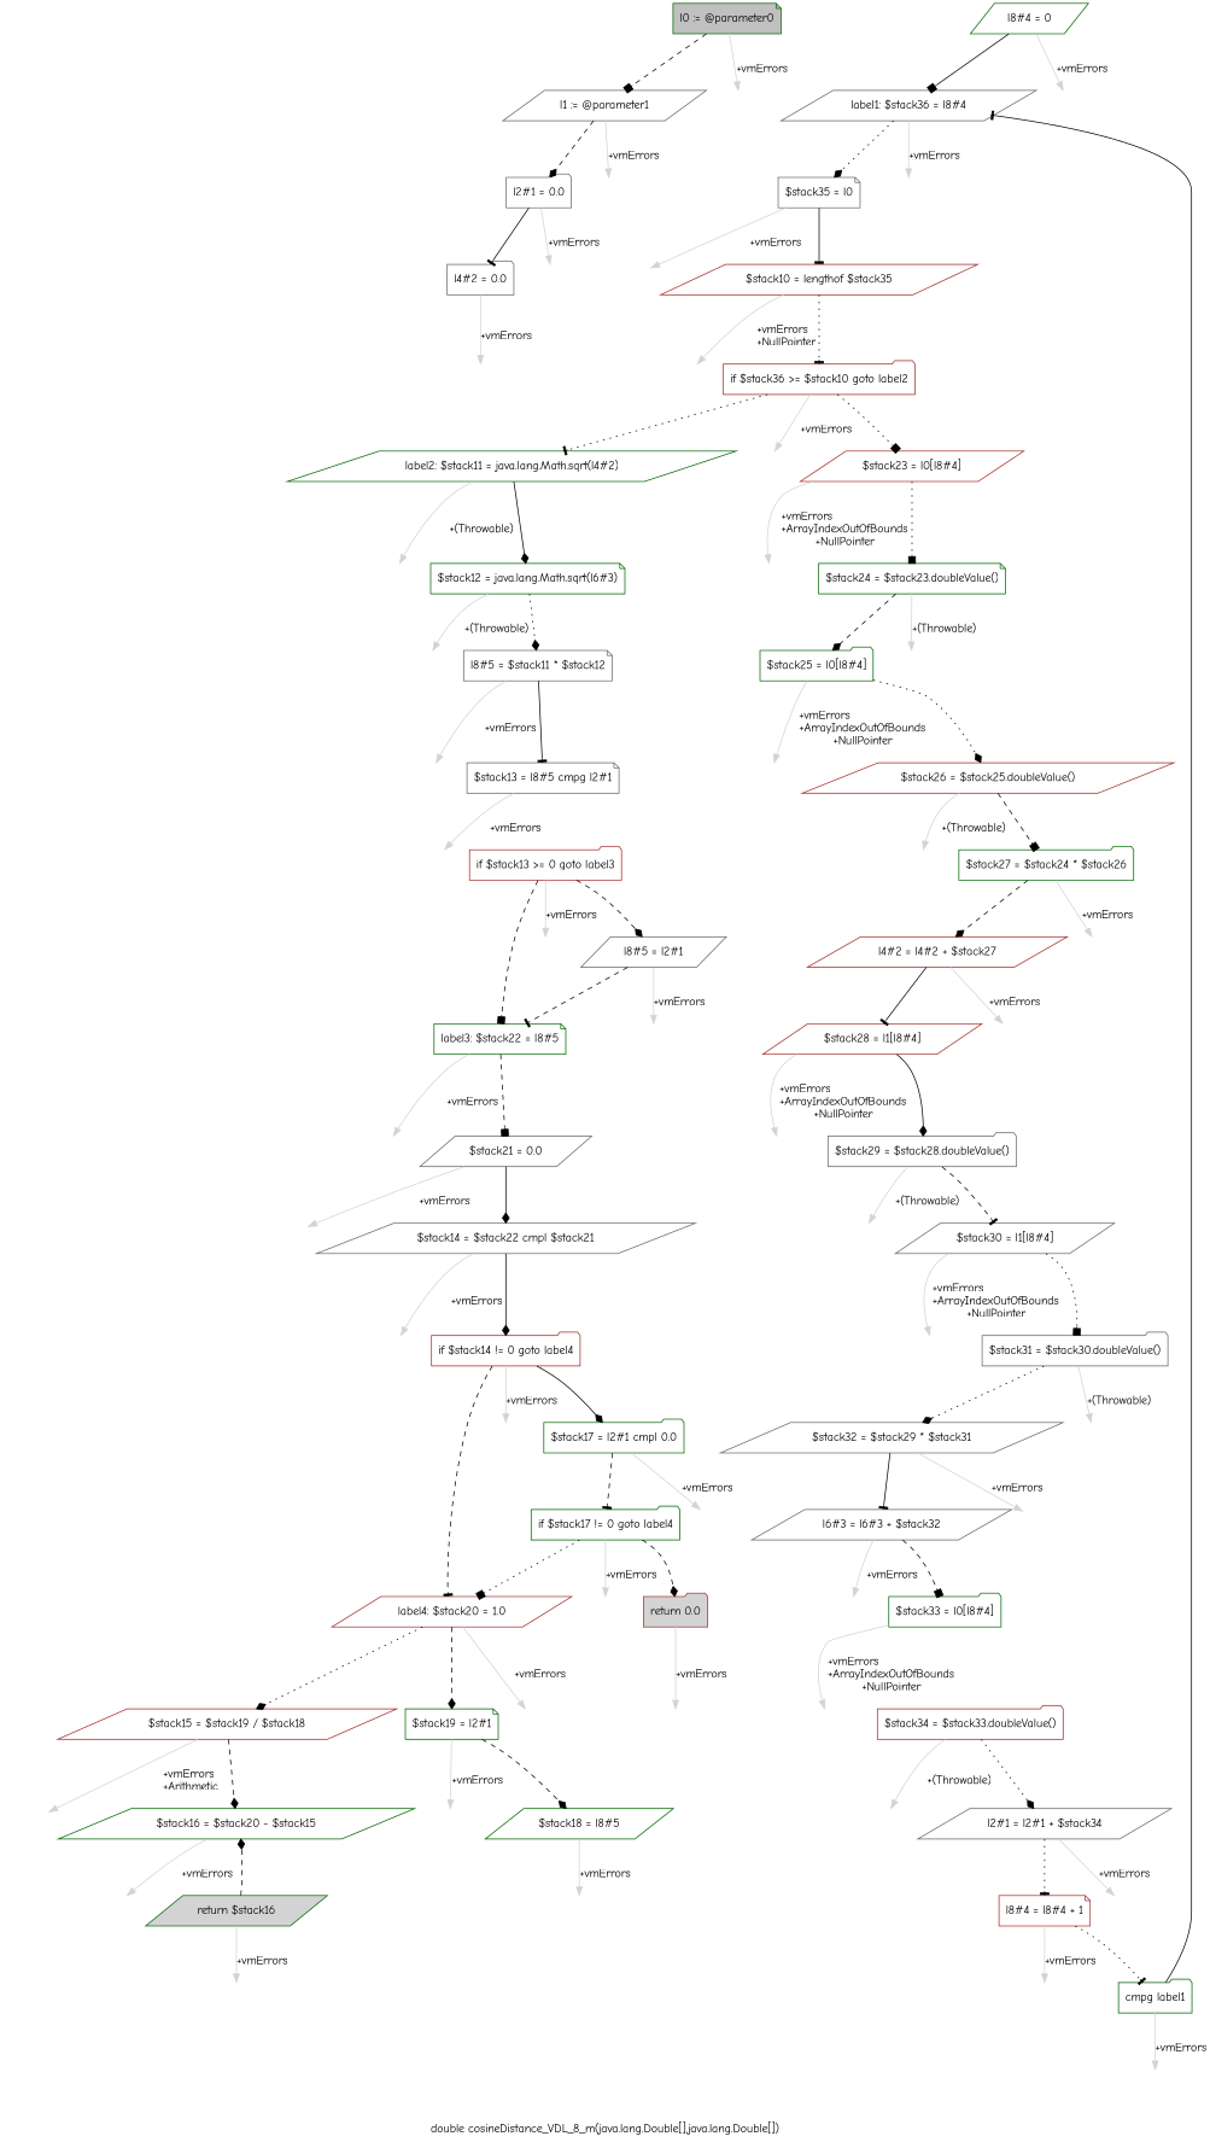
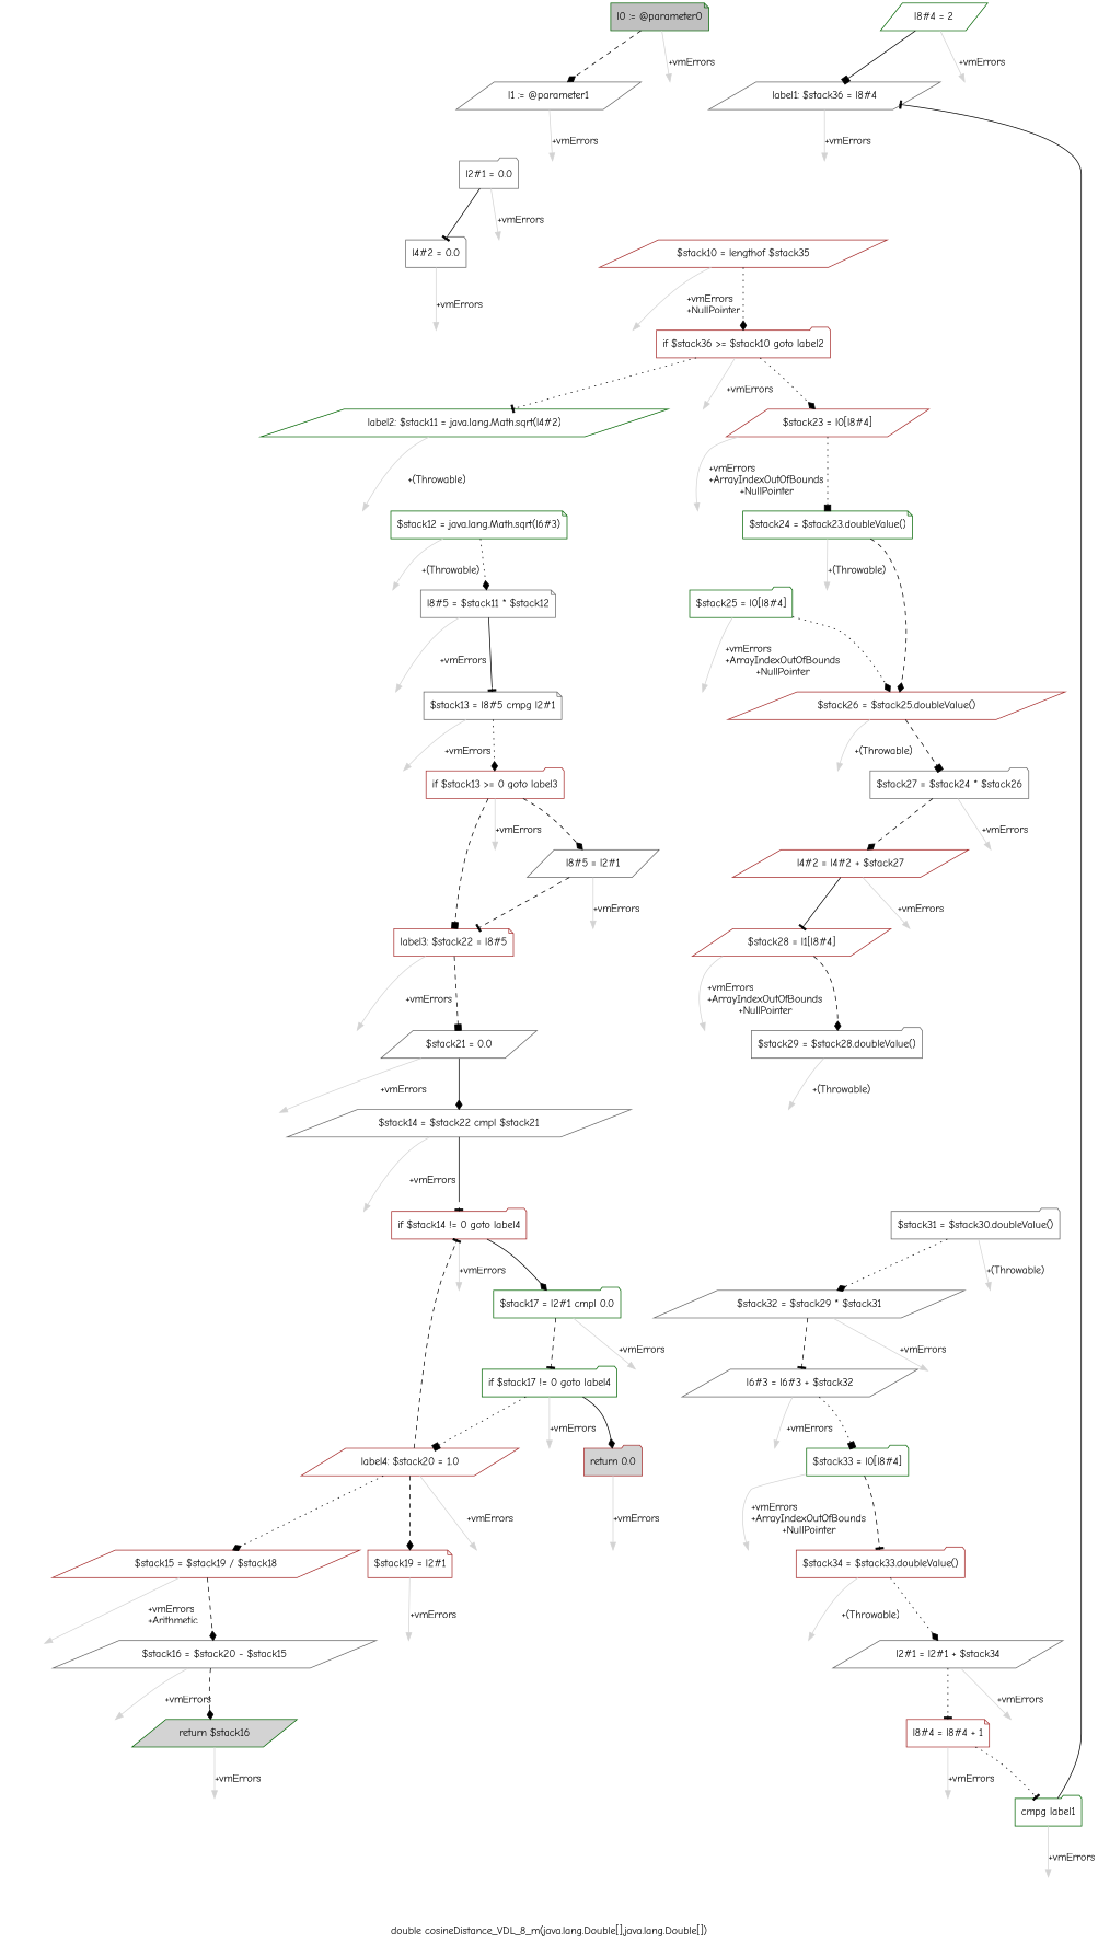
  digraph {
    fontname="Comic Neue"
    label="double cosineDistance_VDL_8_m(java.lang.Double[],java.lang.Double[])"
    node [fontname="Comic Neue" shape=box style=invis]
    edge [color=black fontname="Comic Neue"]
    n1 [color=darkgreen fillcolor=gray label="l0 := @parameter0" shape=note style=filled]
    n2 [color=gray40 label="l1 := @parameter1" shape=parallelogram style=""]
    n3 [label=Esc]
    n4 [color=gray40 label="l2#1 = 0.0" shape=folder style=""]
    n5 [label=Esc]
    n6 [color=gray40 label="l4#2 = 0.0" shape=folder style=""]
    n7 [label=Esc]
    n8 [label=Esc]
-   n9 [color=darkgreen label="l8#4 = 0" shape=parallelogram style=""]
+   n9 [color=darkgreen label="l8#4 = 2" shape=parallelogram style=""]
    n10 [color=gray40 label="label1: $stack36 = l8#4" shape=parallelogram style=""]
    n11 [label=Esc]
    n12 [label=Esc]
-   n13 [color=gray40 label="$stack35 = l0" shape=note style=""]
    n14 [label=Esc]
    n15 [color=brown label="$stack10 = lengthof $stack35" shape=parallelogram style=""]
    n16 [label=Esc]
    n17 [color=brown label="if $stack36 >= $stack10 goto label2" shape=folder style=""]
    n18 [label=Esc]
    n19 [color=brown label="$stack23 = l0[l8#4]" shape=parallelogram style=""]
    n20 [color=darkgreen label="label2: $stack11 = java.lang.Math.sqrt(l4#2)" shape=parallelogram style=""]
    n21 [label=Esc]
    n22 [color=darkgreen label="$stack24 = $stack23.doubleValue()" shape=note style=""]
    n23 [label=Esc]
    n24 [color=darkgreen label="$stack12 = java.lang.Math.sqrt(l6#3)" shape=note style=""]
    n25 [label=Esc]
    n26 [color=darkgreen label="$stack25 = l0[l8#4]" shape=folder style=""]
    n27 [label=Esc]
    n28 [color=gray40 label="l8#5 = $stack11 * $stack12" shape=note style=""]
    n29 [label=Esc]
    n30 [color=brown label="$stack26 = $stack25.doubleValue()" shape=parallelogram style=""]
    n31 [label=Esc]
-   n32 [color=darkgreen label="$stack27 = $stack24 * $stack26" shape=folder style=""]
+   n32 [color=gray40 label="$stack27 = $stack24 * $stack26" shape=folder style=""]
    n33 [label=Esc]
    n34 [color=brown label="l4#2 = l4#2 + $stack27" shape=parallelogram style=""]
    n35 [label=Esc]
    n36 [color=brown label="$stack28 = l1[l8#4]" shape=parallelogram style=""]
    n37 [label=Esc]
    n38 [color=gray40 label="$stack29 = $stack28.doubleValue()" shape=folder style=""]
    n39 [label=Esc]
-   n40 [color=gray40 label="$stack30 = l1[l8#4]" shape=parallelogram style=""]
    n41 [label=Esc]
    n42 [color=gray40 label="$stack31 = $stack30.doubleValue()" shape=folder style=""]
    n43 [label=Esc]
    n44 [color=gray40 label="$stack32 = $stack29 * $stack31" shape=parallelogram style=""]
    n45 [label=Esc]
    n46 [color=gray40 label="l6#3 = l6#3 + $stack32" shape=parallelogram style=""]
    n47 [label=Esc]
    n48 [color=darkgreen label="$stack33 = l0[l8#4]" shape=folder style=""]
    n49 [label=Esc]
    n50 [color=brown label="$stack34 = $stack33.doubleValue()" shape=folder style=""]
    n51 [label=Esc]
    n52 [color=gray40 label="l2#1 = l2#1 + $stack34" shape=parallelogram style=""]
    n53 [label=Esc]
    n54 [color=brown label="l8#4 = l8#4 + 1" shape=note style=""]
    n55 [label=Esc]
    n56 [color=darkgreen label="cmpg label1" shape=folder style=""]
    n57 [label=Esc]
    n58 [label=Esc]
    n59 [color=gray40 label="$stack13 = l8#5 cmpg l2#1" shape=note style=""]
    n60 [label=Esc]
    n61 [color=brown label="if $stack13 >= 0 goto label3" shape=folder style=""]
    n62 [label=Esc]
    n63 [color=gray40 label="l8#5 = l2#1" shape=parallelogram style=""]
-   n64 [color=darkgreen label="label3: $stack22 = l8#5" shape=note style=""]
+   n64 [color=brown label="label3: $stack22 = l8#5" shape=note style=""]
    n65 [label=Esc]
    n66 [label=Esc]
    n67 [color=gray40 label="$stack21 = 0.0" shape=parallelogram style=""]
    n68 [label=Esc]
    n69 [color=gray40 label="$stack14 = $stack22 cmpl $stack21" shape=parallelogram style=""]
    n70 [label=Esc]
    n71 [color=brown label="if $stack14 != 0 goto label4" shape=folder style=""]
    n72 [label=Esc]
    n73 [color=darkgreen label="$stack17 = l2#1 cmpl 0.0" shape=folder style=""]
    n74 [color=brown label="label4: $stack20 = 1.0" shape=parallelogram style=""]
    n75 [label=Esc]
    n76 [color=darkgreen label="if $stack17 != 0 goto label4" shape=folder style=""]
    n77 [label=Esc]
-   n78 [color=darkgreen label="$stack19 = l2#1" shape=note style=""]
+   n78 [color=brown label="$stack19 = l2#1" shape=note style=""]
    n79 [label=Esc]
    n80 [color=brown label="$stack15 = $stack19 / $stack18" shape=parallelogram style=""]
    n81 [color=brown fillcolor=lightgray label="return 0.0" shape=folder style=filled]
    n82 [label=Esc]
-   n83 [color=darkgreen label="$stack18 = l8#5" shape=parallelogram style=""]
    n84 [label=Esc]
    n85 [label=Esc]
    n86 [label=Esc]
-   n87 [color=darkgreen label="$stack16 = $stack20 - $stack15" shape=parallelogram style=""]
+   n87 [color=gray40 label="$stack16 = $stack20 - $stack15" shape=parallelogram style=""]
    n88 [label=Esc]
    n89 [color=darkgreen fillcolor=lightgray label="return $stack16" shape=parallelogram style=filled]
    n90 [label=Esc]
    n91 [label=Esc]
-   n1 -> n2 [arrowhead=box style=dashed]
+   n1 -> n2 [arrowhead=diamond style=dashed]
    n1 -> n3 [color=lightgray label="\l+vmErrors"]
-   n2 -> n4 [arrowhead=diamond style=dashed]
    n2 -> n5 [color=lightgray label="\l+vmErrors"]
    n4 -> n6 [arrowhead=tee style=solid]
    n4 -> n7 [color=lightgray label="\l+vmErrors"]
    n6 -> n8 [color=lightgray label="\l+vmErrors"]
    n9 -> n10 [arrowhead=box style=solid]
    n9 -> n11 [color=lightgray label="\l+vmErrors"]
-   n10 -> n13 [arrowhead=diamond style=dotted]
    n10 -> n14 [color=lightgray label="\l+vmErrors"]
-   n13 -> n15 [arrowhead=tee style=solid]
-   n13 -> n16 [color=lightgray label="\l+vmErrors"]
-   n15 -> n17 [arrowhead=tee style=dotted]
+   n15 -> n17 [arrowhead=diamond style=dotted]
    n15 -> n18 [color=lightgray label="\l+vmErrors\l+NullPointer"]
-   n17 -> n19 [arrowhead=box style=dotted]
+   n17 -> n19 [arrowhead=diamond style=dotted]
    n17 -> n20 [arrowhead=tee style=dotted]
    n17 -> n21 [color=lightgray label="\l+vmErrors"]
    n19 -> n22 [arrowhead=box style=dotted]
    n19 -> n23 [color=lightgray label="\l+vmErrors\l+ArrayIndexOutOfBounds\l+NullPointer"]
-   n20 -> n24 [arrowhead=diamond style=solid]
    n20 -> n25 [color=lightgray label="\l+(Throwable)"]
-   n22 -> n26 [arrowhead=diamond style=dashed]
+   n22 -> n30 [arrowhead=diamond style=dashed]
    n22 -> n27 [color=lightgray label="\l+(Throwable)"]
    n24 -> n28 [arrowhead=diamond style=dotted]
    n24 -> n29 [color=lightgray label="\l+(Throwable)"]
    n26 -> n30 [arrowhead=diamond style=dotted]
    n26 -> n31 [color=lightgray label="\l+vmErrors\l+ArrayIndexOutOfBounds\l+NullPointer"]
    n28 -> n59 [arrowhead=tee style=solid]
    n28 -> n60 [color=lightgray label="\l+vmErrors"]
    n30 -> n32 [arrowhead=box style=dashed]
    n30 -> n33 [color=lightgray label="\l+(Throwable)"]
    n32 -> n34 [arrowhead=diamond style=dashed]
    n32 -> n35 [color=lightgray label="\l+vmErrors"]
    n34 -> n36 [arrowhead=tee style=solid]
    n34 -> n37 [color=lightgray label="\l+vmErrors"]
-   n36 -> n38 [arrowhead=diamond style=solid]
+   n36 -> n38 [arrowhead=diamond style=dashed]
    n36 -> n39 [color=lightgray label="\l+vmErrors\l+ArrayIndexOutOfBounds\l+NullPointer"]
-   n38 -> n40 [arrowhead=tee style=dashed]
    n38 -> n41 [color=lightgray label="\l+(Throwable)"]
-   n40 -> n42 [arrowhead=box style=dotted]
-   n40 -> n43 [color=lightgray label="\l+vmErrors\l+ArrayIndexOutOfBounds\l+NullPointer"]
    n42 -> n44 [arrowhead=diamond style=dotted]
    n42 -> n45 [color=lightgray label="\l+(Throwable)"]
-   n44 -> n46 [arrowhead=tee style=solid]
+   n44 -> n46 [arrowhead=tee style=dashed]
    n44 -> n47 [color=lightgray label="\l+vmErrors"]
-   n46 -> n48 [arrowhead=box style=dashed]
+   n46 -> n48 [arrowhead=box style=dotted]
    n46 -> n49 [color=lightgray label="\l+vmErrors"]
+   n48 -> n50 [arrowhead=tee style=dashed]
    n48 -> n51 [color=lightgray label="\l+vmErrors\l+ArrayIndexOutOfBounds\l+NullPointer"]
    n50 -> n52 [arrowhead=diamond style=dotted]
    n50 -> n53 [color=lightgray label="\l+(Throwable)"]
    n52 -> n54 [arrowhead=tee style=dotted]
    n52 -> n55 [color=lightgray label="\l+vmErrors"]
    n54 -> n56 [arrowhead=tee style=dotted]
    n54 -> n57 [color=lightgray label="\l+vmErrors"]
    n56 -> n10 [arrowhead=tee style=solid]
    n56 -> n58 [color=lightgray label="\l+vmErrors"]
+   n59 -> n61 [arrowhead=diamond style=dotted]
    n59 -> n62 [color=lightgray label="\l+vmErrors"]
    n61 -> n63 [arrowhead=diamond style=dashed]
    n61 -> n64 [arrowhead=box style=dashed]
    n61 -> n65 [color=lightgray label="\l+vmErrors"]
    n63 -> n64 [arrowhead=tee style=dashed]
    n63 -> n66 [color=lightgray label="\l+vmErrors"]
    n64 -> n67 [arrowhead=box style=dashed]
    n64 -> n68 [color=lightgray label="\l+vmErrors"]
    n67 -> n69 [arrowhead=diamond style=solid]
    n67 -> n70 [color=lightgray label="\l+vmErrors"]
-   n69 -> n71 [arrowhead=diamond style=solid]
+   n69 -> n71 [arrowhead=tee style=solid]
    n69 -> n72 [color=lightgray label="\l+vmErrors"]
    n71 -> n73 [arrowhead=diamond style=solid]
-   n71 -> n74 [arrowhead=tee style=dashed]
+   n74 -> n71 [arrowhead=tee style=dashed]
    n71 -> n75 [color=lightgray label="\l+vmErrors"]
    n73 -> n76 [arrowhead=tee style=dashed]
    n73 -> n77 [color=lightgray label="\l+vmErrors"]
    n74 -> n78 [arrowhead=diamond style=dashed]
    n74 -> n79 [color=lightgray label="\l+vmErrors"]
    n74 -> n80 [arrowhead=diamond style=dotted]
    n76 -> n74 [arrowhead=box style=dotted]
-   n76 -> n81 [arrowhead=diamond style=dashed]
+   n76 -> n81 [arrowhead=diamond style=solid]
    n76 -> n82 [color=lightgray label="\l+vmErrors"]
-   n78 -> n83 [arrowhead=diamond style=dashed]
    n78 -> n84 [color=lightgray label="\l+vmErrors"]
    n80 -> n87 [arrowhead=diamond style=dashed]
    n80 -> n88 [color=lightgray label="\l+vmErrors\l+Arithmetic"]
    n81 -> n85 [color=lightgray label="\l+vmErrors"]
-   n83 -> n86 [color=lightgray label="\l+vmErrors"]
-   n89 -> n87 [arrowhead=diamond style=dashed]
+   n87 -> n89 [arrowhead=diamond style=dashed]
    n87 -> n90 [color=lightgray label="\l+vmErrors"]
    n89 -> n91 [color=lightgray label="\l+vmErrors"]
  }
